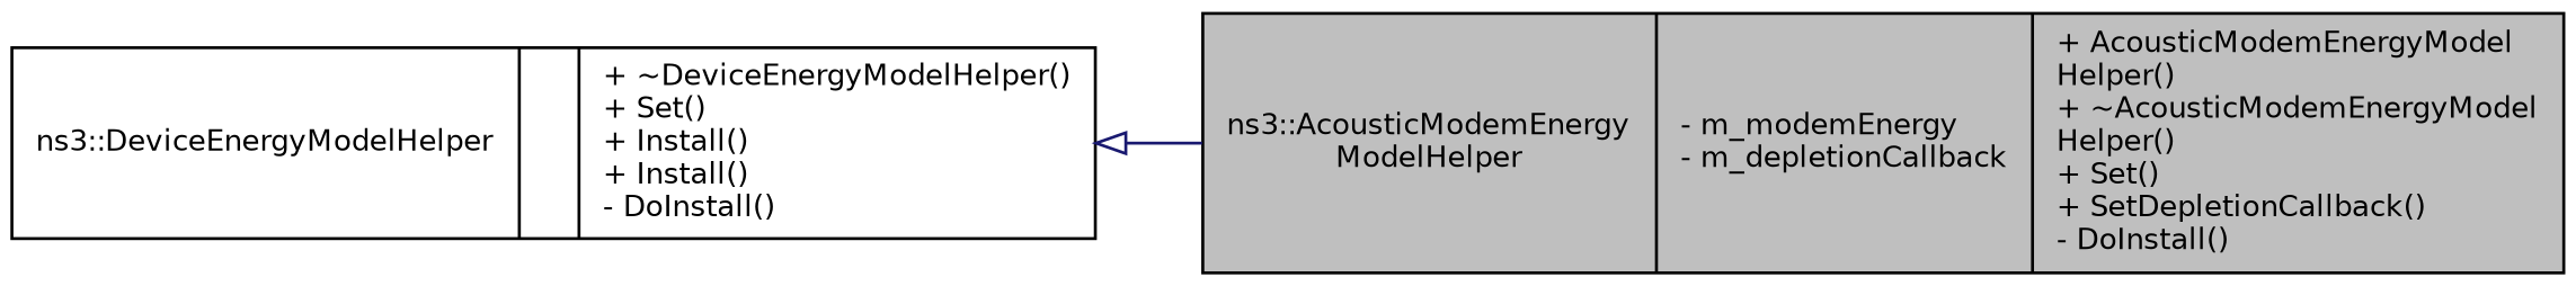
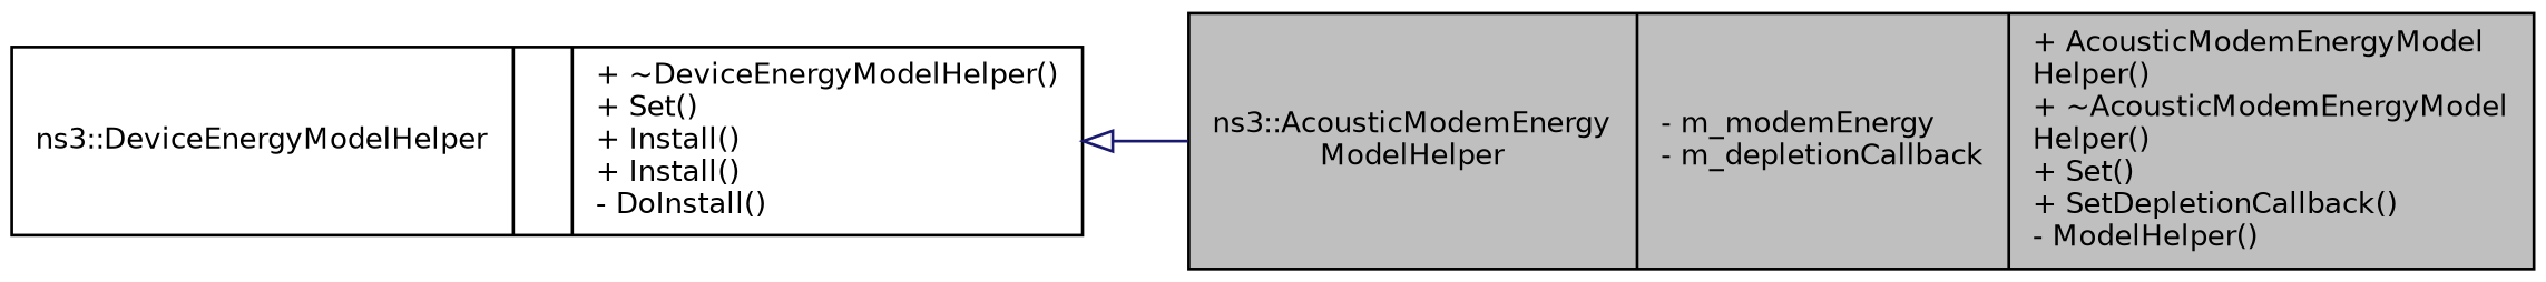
  digraph {
    rankdir=LR
    node [color=black fontname=Helvetica fontsize=10 shape=record style=filled]
-   n1 [fillcolor=grey75 fontcolor=black height=0.2 label="{ns3::AcousticModemEnergy\lModelHelper\n|- m_modemEnergy\l- m_depletionCallback\l|+ AcousticModemEnergyModel\lHelper()\l+ ~AcousticModemEnergyModel\lHelper()\l+ Set()\l+ SetDepletionCallback()\l- DoInstall()\l}" width=0.4]
+   n1 [fillcolor=grey75 fontcolor=black height=0.2 label="{ns3::AcousticModemEnergy\lModelHelper\n|- m_modemEnergy\l- m_depletionCallback\l|+ AcousticModemEnergyModel\lHelper()\l+ ~AcousticModemEnergyModel\lHelper()\l+ Set()\l+ SetDepletionCallback()\l- ModelHelper()\l}" width=0.4]
    n2 [fillcolor=white height=0.2 label="{ns3::DeviceEnergyModelHelper\n||+ ~DeviceEnergyModelHelper()\l+ Set()\l+ Install()\l+ Install()\l- DoInstall()\l}" width=0.4]
    n2 -> n1 [arrowtail=onormal color=midnightblue dir=back fontname=Helvetica fontsize=10 labelfontname=Helvetica labelfontsize=10 style=solid]
  }
